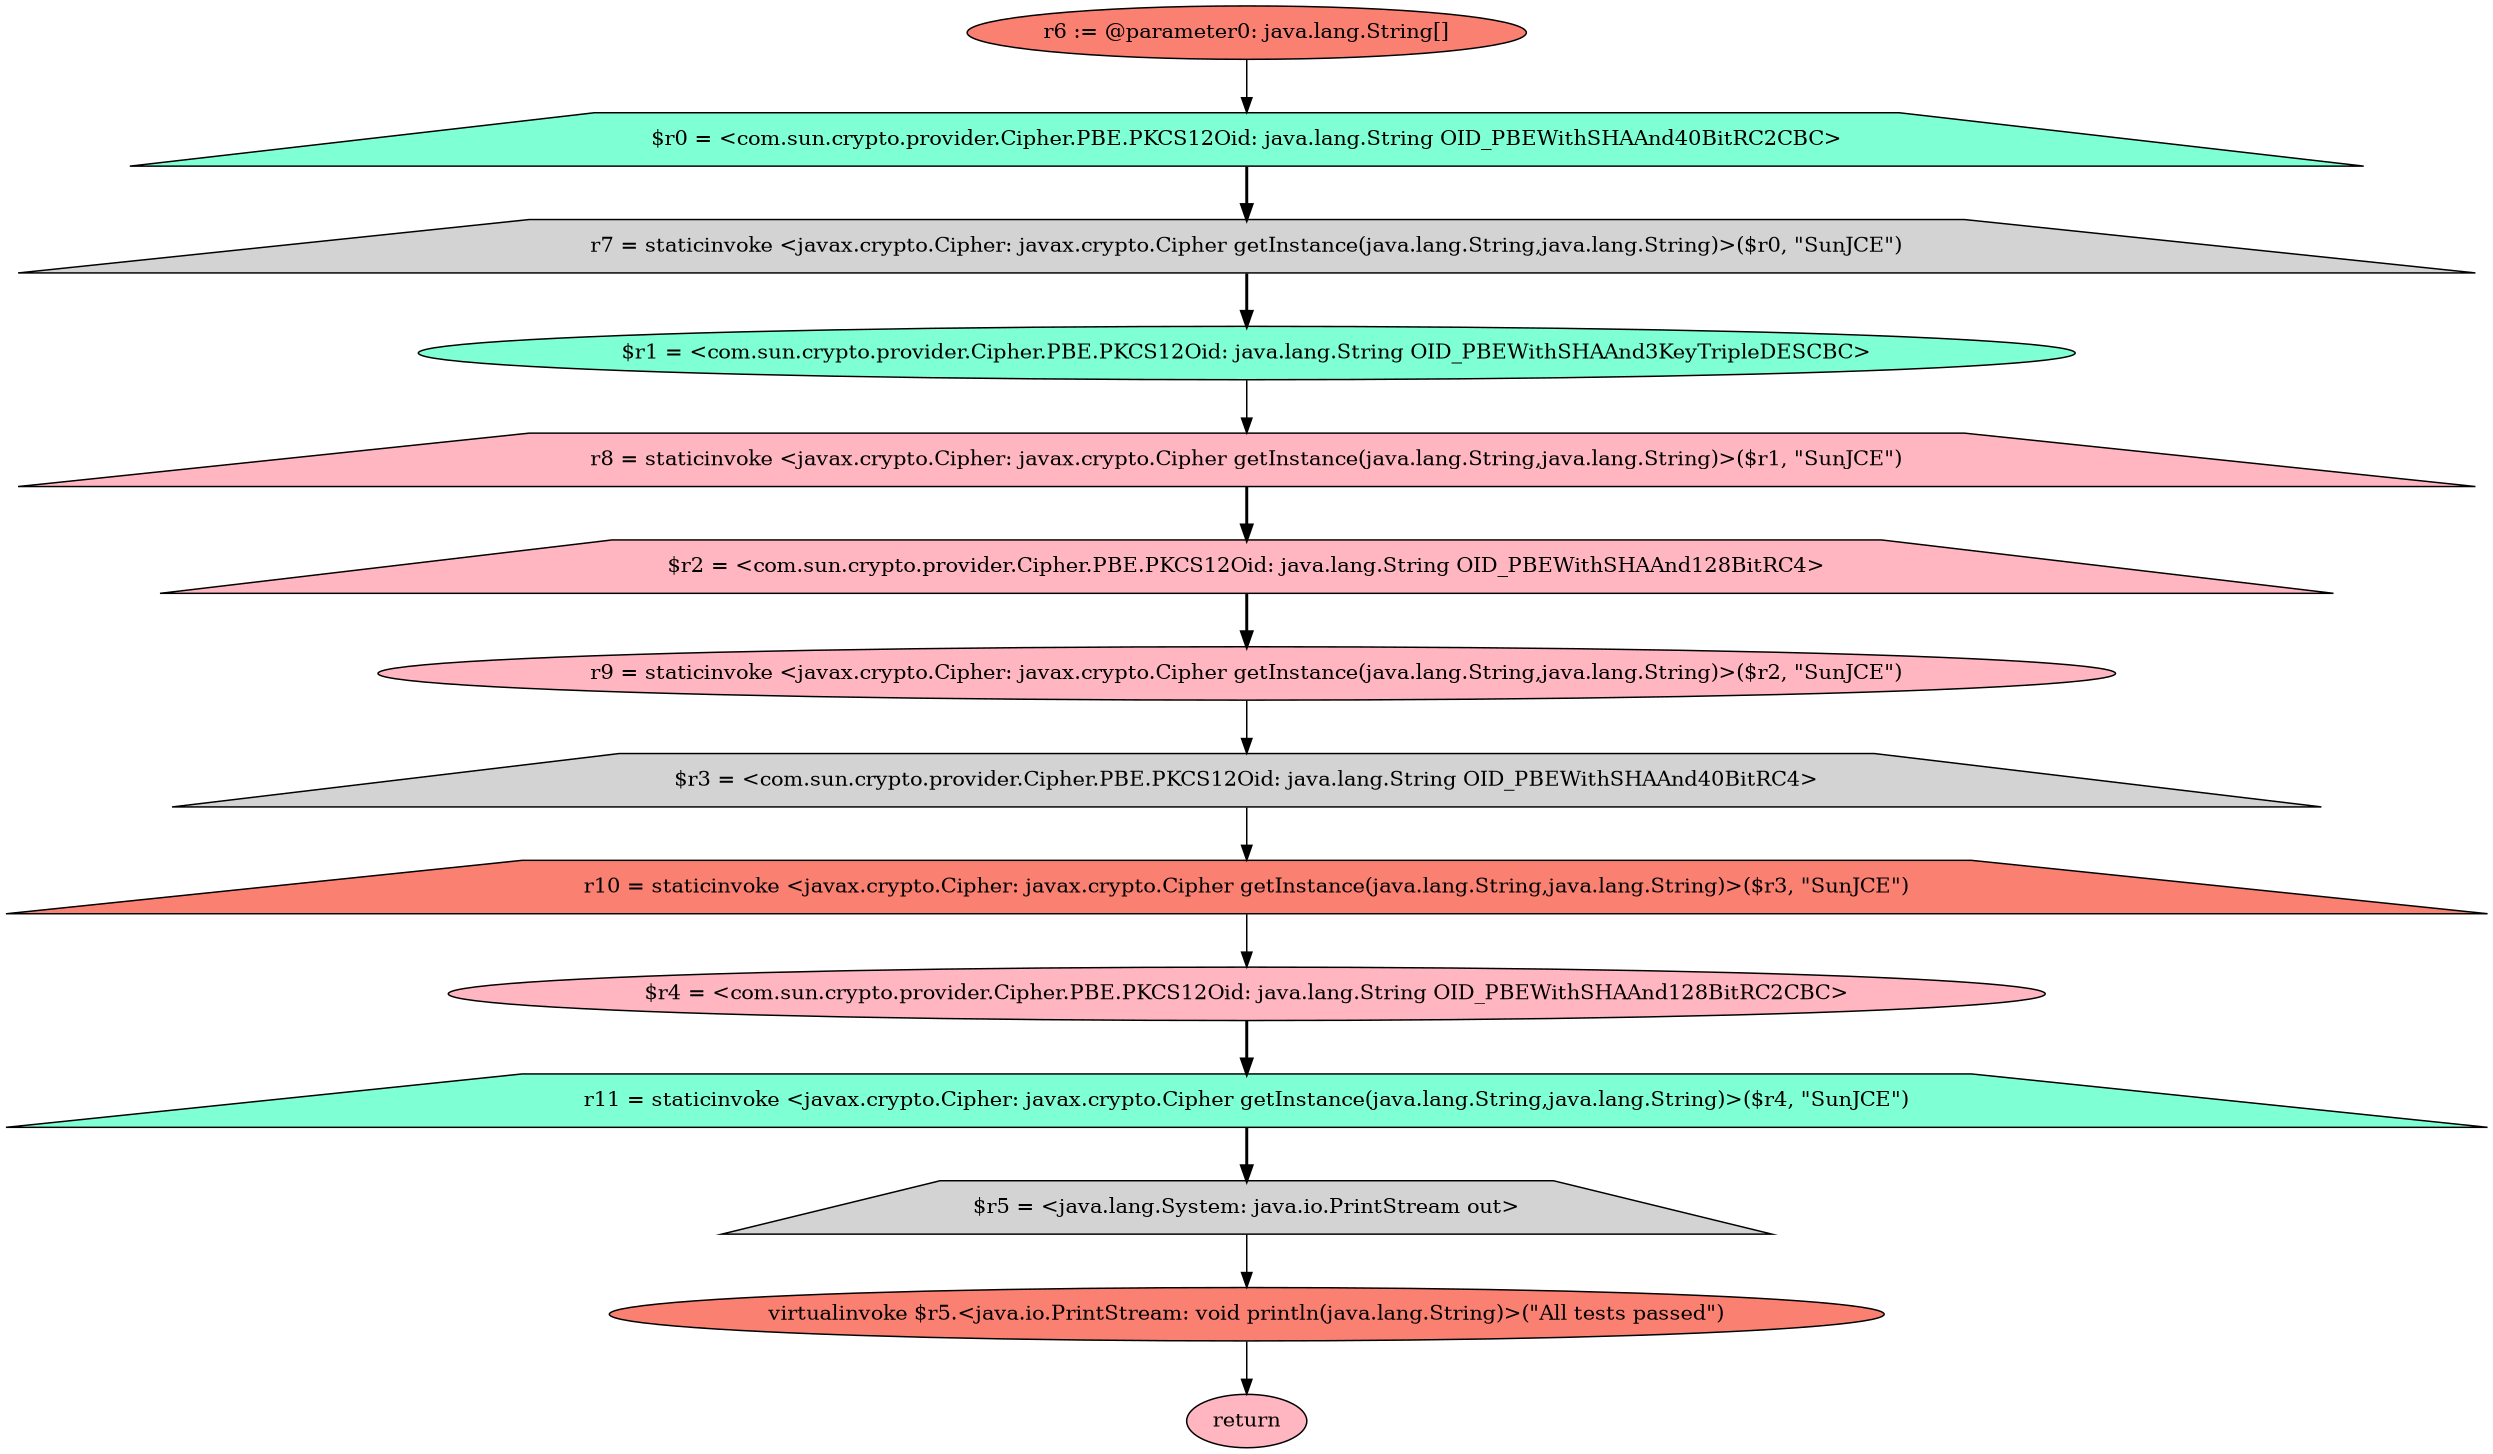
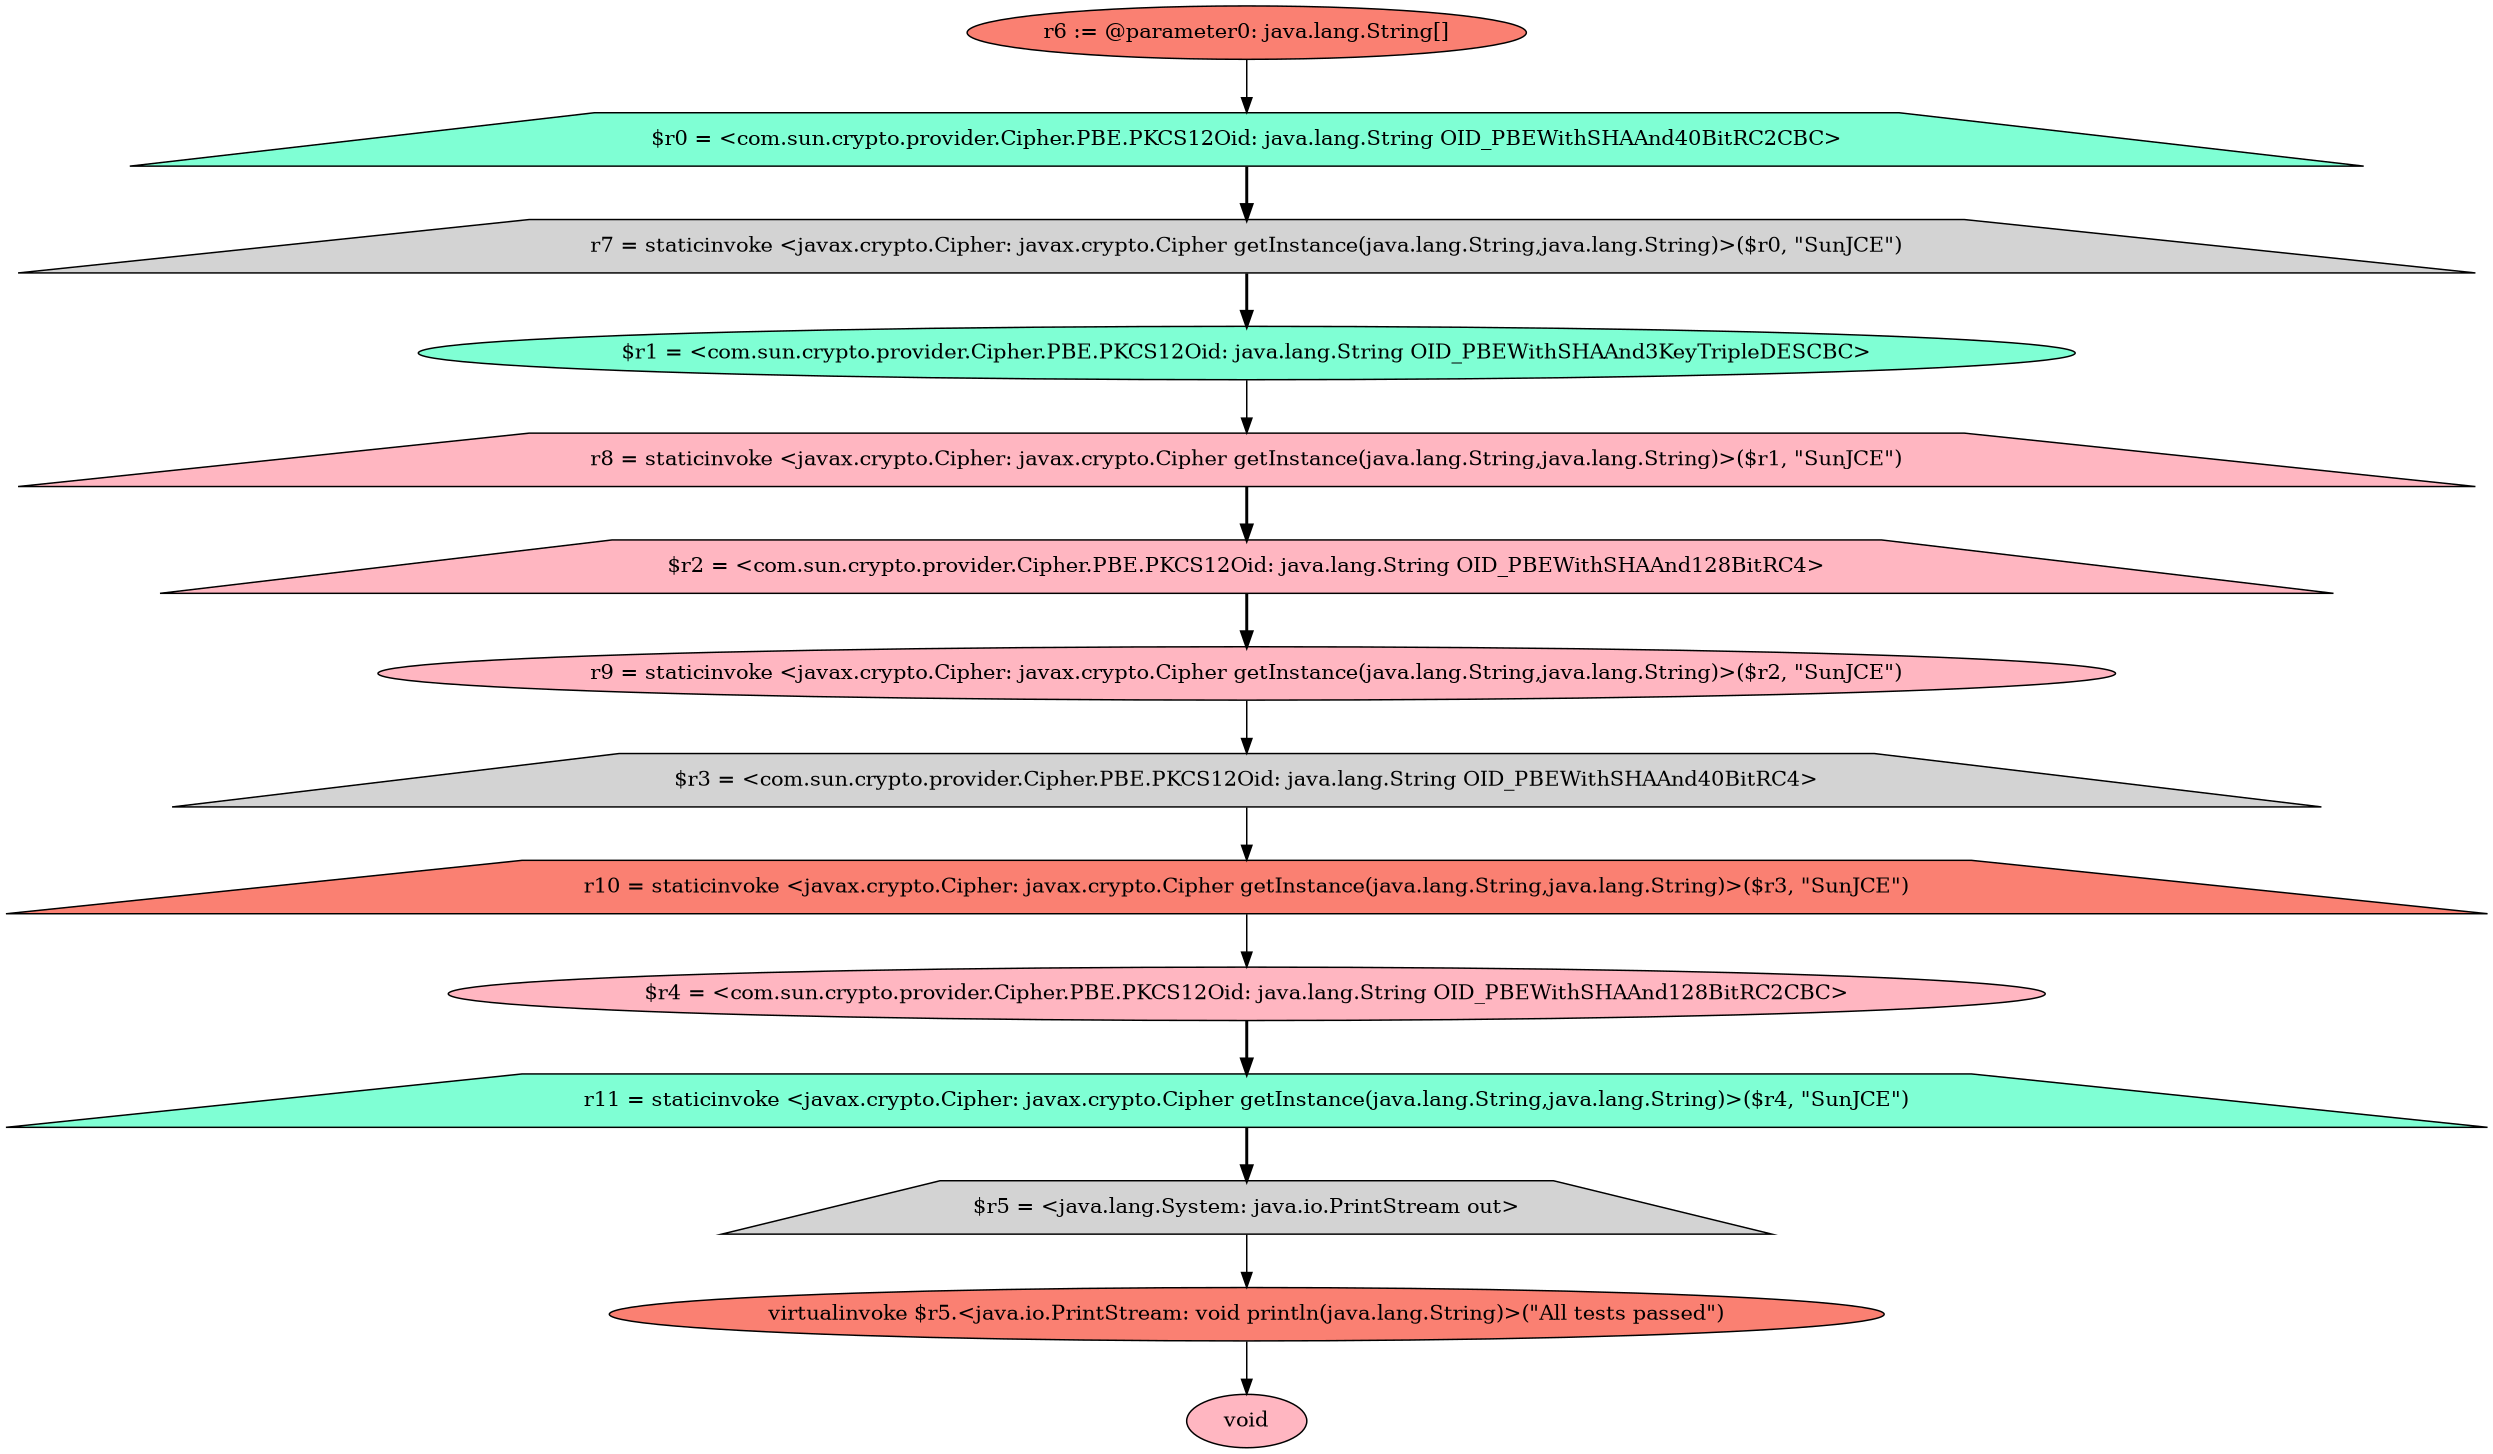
  digraph {
    node [style=filled fillcolor=lightpink shape=trapezium]
    edge [style=solid]
    "r6 := @parameter0: java.lang.String[]" [fillcolor=salmon shape=ellipse]
    "$r0 = <com.sun.crypto.provider.Cipher.PBE.PKCS12Oid: java.lang.String OID_PBEWithSHAAnd40BitRC2CBC>" [fillcolor=aquamarine]
    "r7 = staticinvoke <javax.crypto.Cipher: javax.crypto.Cipher getInstance(java.lang.String,java.lang.String)>($r0, \"SunJCE\")" [fillcolor=lightgrey]
    "$r1 = <com.sun.crypto.provider.Cipher.PBE.PKCS12Oid: java.lang.String OID_PBEWithSHAAnd3KeyTripleDESCBC>" [fillcolor=aquamarine shape=ellipse]
    "r8 = staticinvoke <javax.crypto.Cipher: javax.crypto.Cipher getInstance(java.lang.String,java.lang.String)>($r1, \"SunJCE\")"
    "$r2 = <com.sun.crypto.provider.Cipher.PBE.PKCS12Oid: java.lang.String OID_PBEWithSHAAnd128BitRC4>"
    "r9 = staticinvoke <javax.crypto.Cipher: javax.crypto.Cipher getInstance(java.lang.String,java.lang.String)>($r2, \"SunJCE\")" [shape=ellipse]
    "$r3 = <com.sun.crypto.provider.Cipher.PBE.PKCS12Oid: java.lang.String OID_PBEWithSHAAnd40BitRC4>" [fillcolor=lightgrey]
    "r10 = staticinvoke <javax.crypto.Cipher: javax.crypto.Cipher getInstance(java.lang.String,java.lang.String)>($r3, \"SunJCE\")" [fillcolor=salmon]
    "$r4 = <com.sun.crypto.provider.Cipher.PBE.PKCS12Oid: java.lang.String OID_PBEWithSHAAnd128BitRC2CBC>" [shape=ellipse]
    "r11 = staticinvoke <javax.crypto.Cipher: javax.crypto.Cipher getInstance(java.lang.String,java.lang.String)>($r4, \"SunJCE\")" [fillcolor=aquamarine]
    "$r5 = <java.lang.System: java.io.PrintStream out>" [fillcolor=lightgrey]
    "virtualinvoke $r5.<java.io.PrintStream: void println(java.lang.String)>(\"All tests passed\")" [fillcolor=salmon shape=ellipse]
-   return [shape=ellipse]
+   return [shape=ellipse label=void]
    "r6 := @parameter0: java.lang.String[]" -> "$r0 = <com.sun.crypto.provider.Cipher.PBE.PKCS12Oid: java.lang.String OID_PBEWithSHAAnd40BitRC2CBC>"
    "$r0 = <com.sun.crypto.provider.Cipher.PBE.PKCS12Oid: java.lang.String OID_PBEWithSHAAnd40BitRC2CBC>" -> "r7 = staticinvoke <javax.crypto.Cipher: javax.crypto.Cipher getInstance(java.lang.String,java.lang.String)>($r0, \"SunJCE\")" [style=bold]
    "r7 = staticinvoke <javax.crypto.Cipher: javax.crypto.Cipher getInstance(java.lang.String,java.lang.String)>($r0, \"SunJCE\")" -> "$r1 = <com.sun.crypto.provider.Cipher.PBE.PKCS12Oid: java.lang.String OID_PBEWithSHAAnd3KeyTripleDESCBC>" [style=bold]
    "$r1 = <com.sun.crypto.provider.Cipher.PBE.PKCS12Oid: java.lang.String OID_PBEWithSHAAnd3KeyTripleDESCBC>" -> "r8 = staticinvoke <javax.crypto.Cipher: javax.crypto.Cipher getInstance(java.lang.String,java.lang.String)>($r1, \"SunJCE\")"
    "r8 = staticinvoke <javax.crypto.Cipher: javax.crypto.Cipher getInstance(java.lang.String,java.lang.String)>($r1, \"SunJCE\")" -> "$r2 = <com.sun.crypto.provider.Cipher.PBE.PKCS12Oid: java.lang.String OID_PBEWithSHAAnd128BitRC4>" [style=bold]
    "$r2 = <com.sun.crypto.provider.Cipher.PBE.PKCS12Oid: java.lang.String OID_PBEWithSHAAnd128BitRC4>" -> "r9 = staticinvoke <javax.crypto.Cipher: javax.crypto.Cipher getInstance(java.lang.String,java.lang.String)>($r2, \"SunJCE\")" [style=bold]
    "r9 = staticinvoke <javax.crypto.Cipher: javax.crypto.Cipher getInstance(java.lang.String,java.lang.String)>($r2, \"SunJCE\")" -> "$r3 = <com.sun.crypto.provider.Cipher.PBE.PKCS12Oid: java.lang.String OID_PBEWithSHAAnd40BitRC4>"
    "$r3 = <com.sun.crypto.provider.Cipher.PBE.PKCS12Oid: java.lang.String OID_PBEWithSHAAnd40BitRC4>" -> "r10 = staticinvoke <javax.crypto.Cipher: javax.crypto.Cipher getInstance(java.lang.String,java.lang.String)>($r3, \"SunJCE\")"
    "r10 = staticinvoke <javax.crypto.Cipher: javax.crypto.Cipher getInstance(java.lang.String,java.lang.String)>($r3, \"SunJCE\")" -> "$r4 = <com.sun.crypto.provider.Cipher.PBE.PKCS12Oid: java.lang.String OID_PBEWithSHAAnd128BitRC2CBC>"
    "$r4 = <com.sun.crypto.provider.Cipher.PBE.PKCS12Oid: java.lang.String OID_PBEWithSHAAnd128BitRC2CBC>" -> "r11 = staticinvoke <javax.crypto.Cipher: javax.crypto.Cipher getInstance(java.lang.String,java.lang.String)>($r4, \"SunJCE\")" [style=bold]
    "r11 = staticinvoke <javax.crypto.Cipher: javax.crypto.Cipher getInstance(java.lang.String,java.lang.String)>($r4, \"SunJCE\")" -> "$r5 = <java.lang.System: java.io.PrintStream out>" [style=bold]
    "$r5 = <java.lang.System: java.io.PrintStream out>" -> "virtualinvoke $r5.<java.io.PrintStream: void println(java.lang.String)>(\"All tests passed\")"
    "virtualinvoke $r5.<java.io.PrintStream: void println(java.lang.String)>(\"All tests passed\")" -> return
  }
